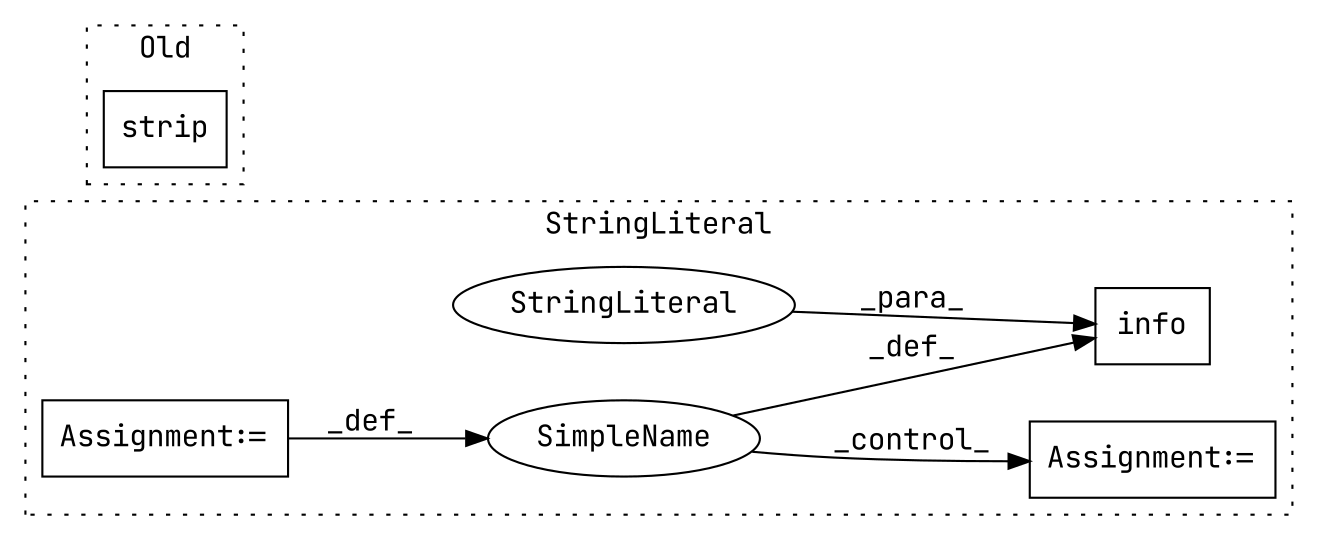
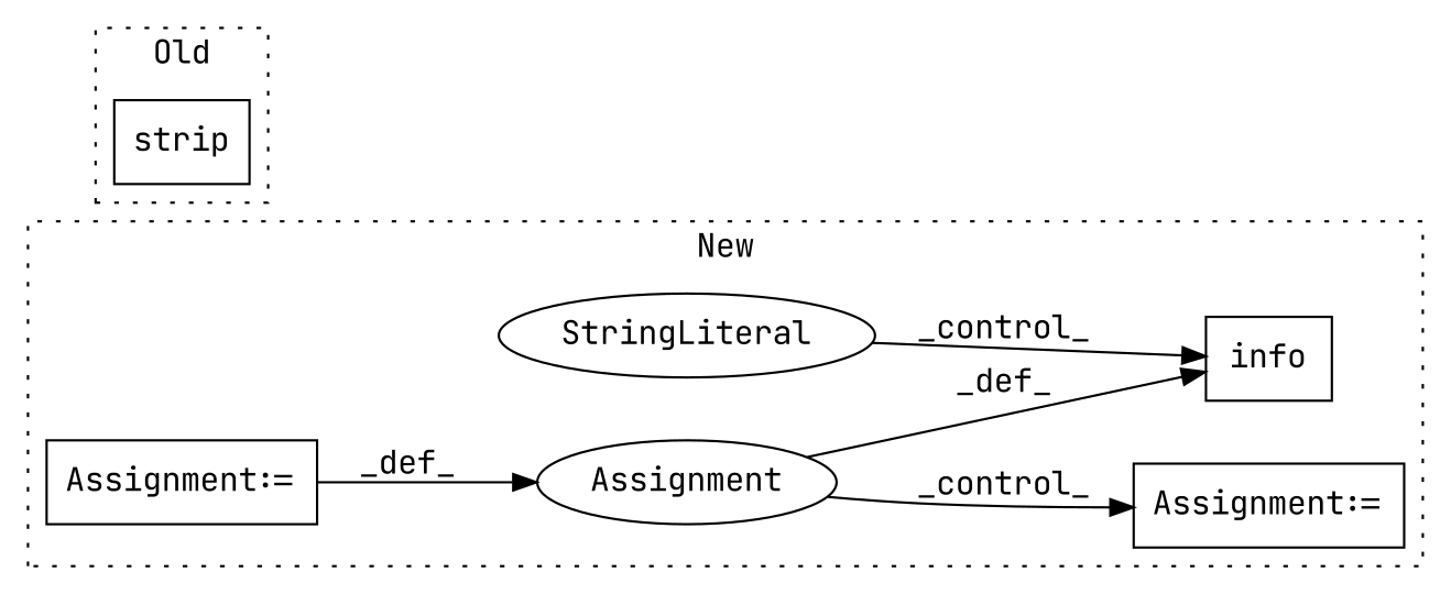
  digraph {
    fontname="JetBrains Mono"
    rankdir=LR
    node [a=32 fontname="JetBrains Mono" shape=box]
    edge [fontname="JetBrains Mono"]
    n1 [l="5,1" label=info s="8127,8148"]
    n2 [a=45 l=16 label=StringLiteral s=8132 shape=ellipse]
    n3 [a=7 l=11 label="Assignment:=" s=7434]
    n4 [a=7 l=1 label="Assignment:=" s=8302]
-   n5 [a=42 l=14 label=SimpleName s=7897 shape=ellipse]
+   n5 [a=42 l=14 label=Assignment s=7897 shape=ellipse]
    n6 [l=7 label=strip s=5993]
    subgraph cluster_1 {
-     label=StringLiteral
+     label=New
      style=dotted
      n1
      n2
      n3
      n4
      n5
    }
    subgraph cluster_2 {
      label=Old
      style=dotted
      n6
    }
-   n2 -> n1 [label=_para_]
+   n2 -> n1 [label=_control_]
    n3 -> n5 [label=_def_]
    n5 -> n1 [label=_def_]
    n5 -> n4 [label=_control_]
  }
